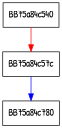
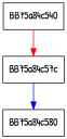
  digraph {
    fontname="Patrick Hand"
    splines=ortho
    node [fontname="Patrick Hand" shape=box]
    edge [fontname="Patrick Hand"]
    BB75a84c540
    BB75a84c57c
-   BB75a84c580 [label=BB75a84c780]
+   BB75a84c580
    BB75a84c540 -> BB75a84c57c [color=red]
    BB75a84c57c -> BB75a84c580 [color=blue]
  }
